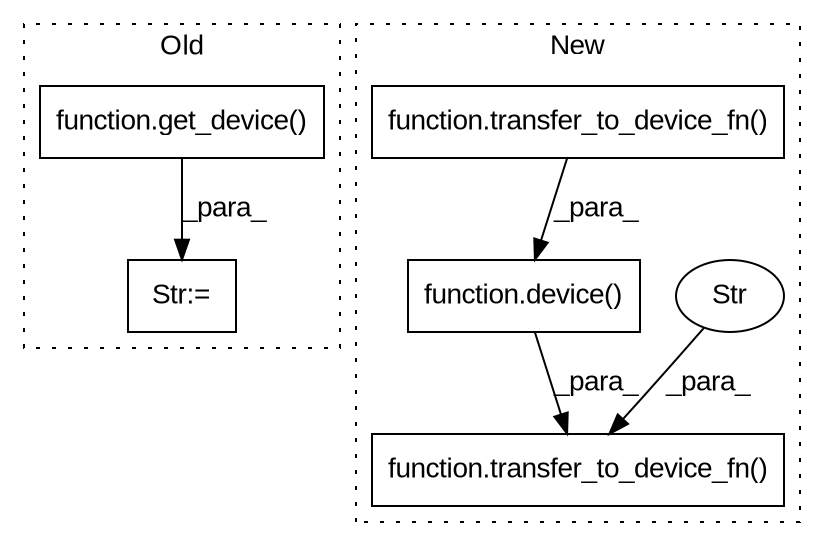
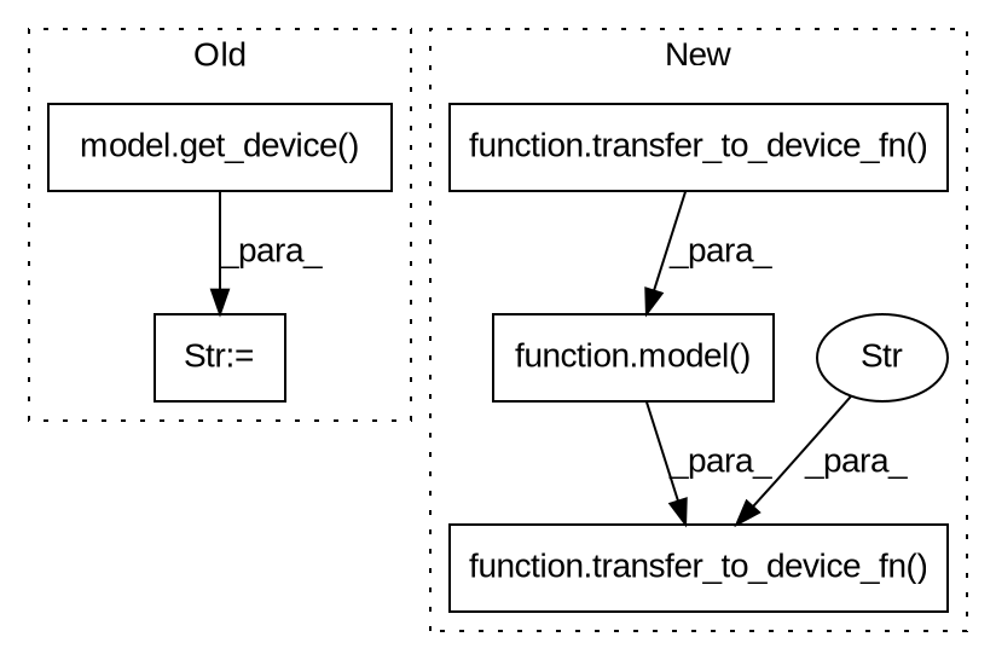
  digraph {
    fontname="Liberation Sans"
    node [a=75 fontname="Liberation Sans" shape=box]
    edge [fontname="Liberation Sans"]
-   n1 [l="11,1" label="function.get_device()" s="1494,1510"]
+   n1 [l="11,1" label="model.get_device()" s="1494,1510"]
    n2 [a=68 l=3 label="Str:=" s=1491]
    n3 [l="31,7" label="function.transfer_to_device_fn()" s="1899,1995"]
    n4 [a=66 l=5 label=Str s=1990 shape=ellipse]
    n5 [l="22,1" label="function.transfer_to_device_fn()" s="1936,1978"]
-   n6 [l="6,1" label="function.device()" s="1930,1979"]
+   n6 [l="6,1" label="function.model()" s="1930,1979"]
    subgraph cluster_1 {
      label=Old
      style=dotted
      n1
      n2
    }
    subgraph cluster_2 {
      label=New
      style=dotted
      n3
      n4
      n5
      n6
    }
    n1 -> n2 [label=_para_]
    n4 -> n3 [label=_para_]
    n5 -> n6 [label=_para_]
    n6 -> n3 [label=_para_]
  }
